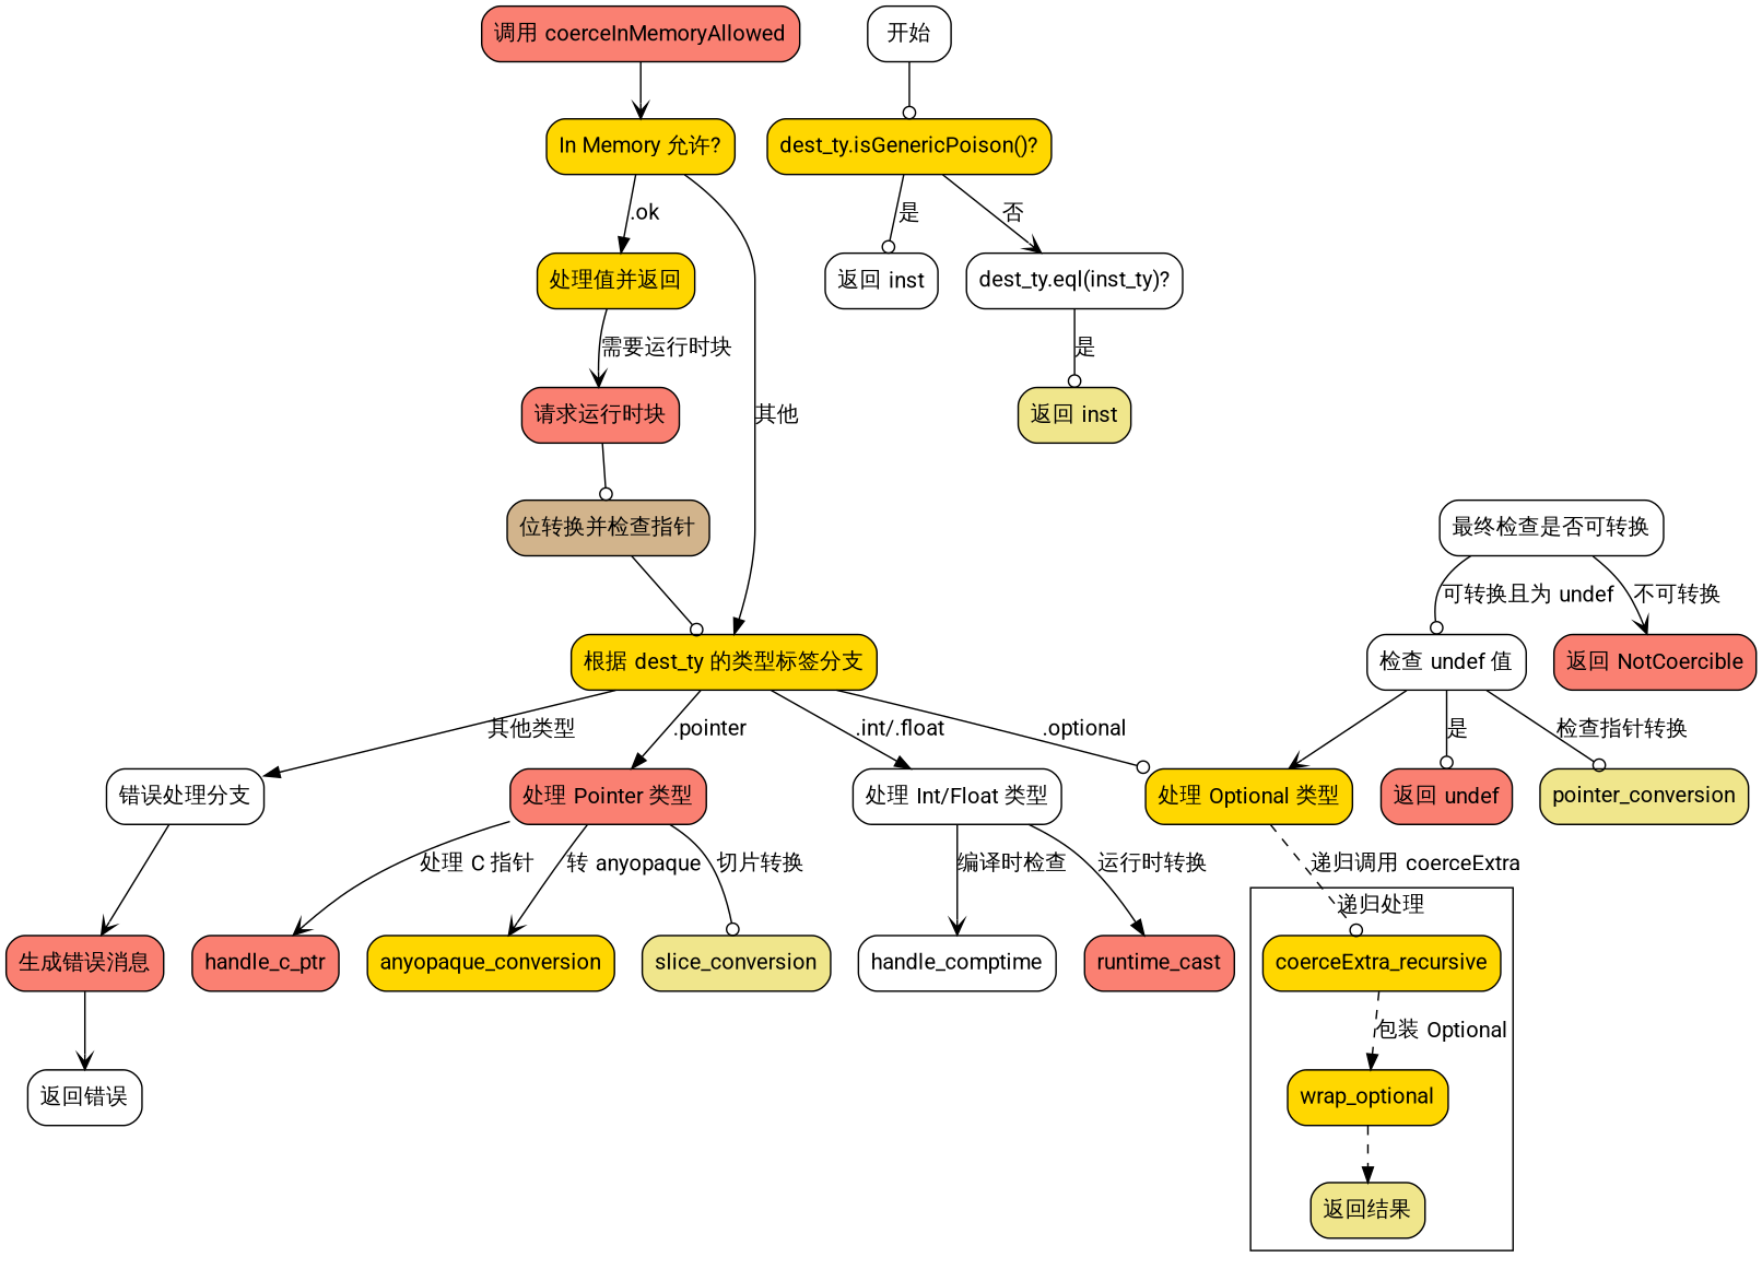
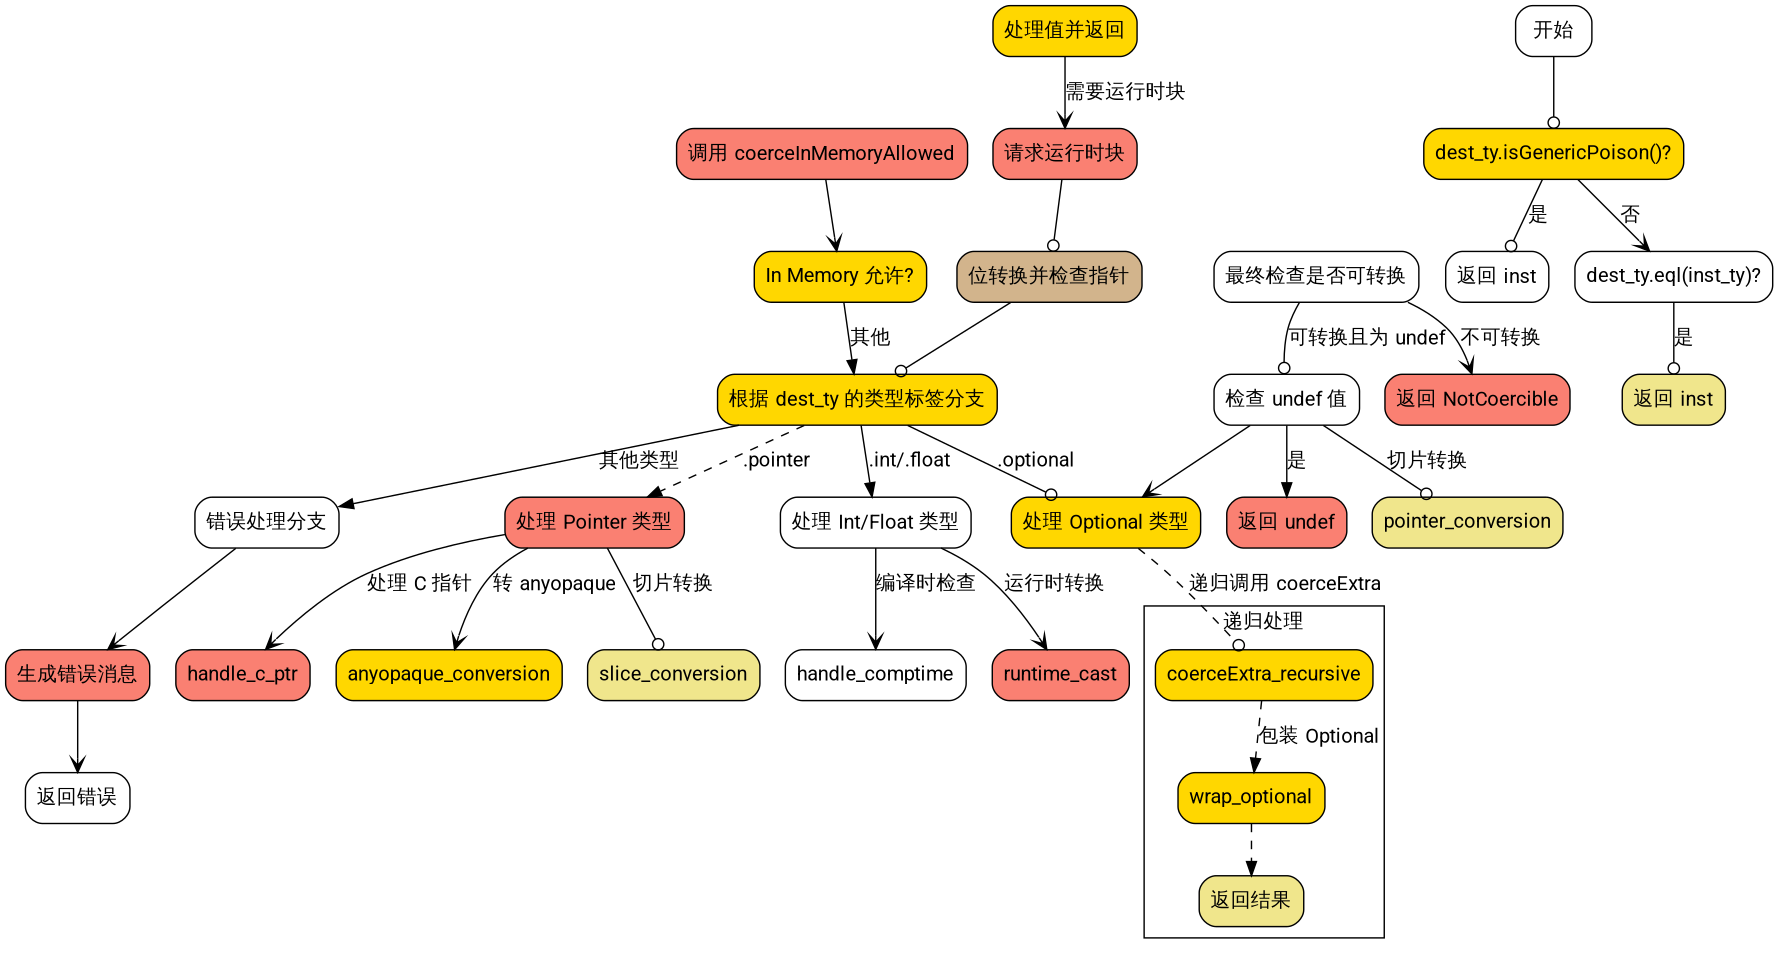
  digraph {
    fontname=Roboto
    node [fillcolor=white fontname=Roboto shape=rectangle style="rounded,filled"]
    edge [arrowhead=odot fontname=Roboto]
    coerceExtra_recursive [fillcolor=gold]
    wrap_optional [fillcolor=gold]
    n3 [fillcolor=khaki label="返回结果"]
    n4 [label="开始"]
    n5 [fillcolor=gold label="dest_ty.isGenericPoison()?"]
    n6 [label="返回 inst"]
    n7 [label="dest_ty.eql(inst_ty)?"]
    n8 [fillcolor=khaki label="返回 inst"]
    n9 [fillcolor=salmon label="调用 coerceInMemoryAllowed"]
    n10 [fillcolor=gold label="In Memory 允许?"]
    n11 [fillcolor=gold label="处理值并返回"]
    n12 [fillcolor=gold label="根据 dest_ty 的类型标签分支"]
    n13 [fillcolor=salmon label="请求运行时块"]
    n14 [fillcolor=gold label="处理 Optional 类型"]
    n15 [fillcolor=salmon label="处理 Pointer 类型"]
    n16 [label="处理 Int/Float 类型"]
    n17 [label="错误处理分支"]
    n18 [fillcolor=tan label="位转换并检查指针"]
    handle_c_ptr [fillcolor=salmon]
    anyopaque_conversion [fillcolor=gold]
    slice_conversion [fillcolor=khaki]
    handle_comptime
    runtime_cast [fillcolor=salmon]
    n24 [fillcolor=salmon label="生成错误消息"]
    n25 [label="检查 undef 值"]
    n26 [fillcolor=salmon label="返回 undef"]
    pointer_conversion [fillcolor=khaki]
    n28 [label="返回错误"]
    n29 [label="最终检查是否可转换"]
    n30 [fillcolor=salmon label="返回 NotCoercible"]
    subgraph cluster_1 {
      label="递归处理"
      coerceExtra_recursive
      wrap_optional
      n3
    }
    coerceExtra_recursive -> wrap_optional [arrowhead=normal label="包装 Optional" style=dashed]
    wrap_optional -> n3 [arrowhead=normal style=dashed]
    n4 -> n5
    n5 -> n6 [label="是"]
    n5 -> n7 [arrowhead=vee label="否"]
    n7 -> n8 [label="是"]
    n9 -> n10 [arrowhead=vee]
-   n10 -> n11 [arrowhead=normal label=".ok"]
    n10 -> n12 [arrowhead=normal label="其他"]
    n11 -> n13 [arrowhead=vee label="需要运行时块"]
    n12 -> n14 [label=".optional"]
-   n12 -> n15 [arrowhead=normal label=".pointer"]
+   n12 -> n15 [arrowhead=normal label=".pointer" style=dashed]
    n12 -> n16 [arrowhead=normal label=".int/.float"]
    n12 -> n17 [arrowhead=normal label="其他类型"]
    n13 -> n18
    n14 -> coerceExtra_recursive [label="递归调用 coerceExtra" style=dashed]
    n15 -> handle_c_ptr [arrowhead=vee label="处理 C 指针"]
    n15 -> anyopaque_conversion [arrowhead=vee label="转 anyopaque"]
    n15 -> slice_conversion [label="切片转换"]
    n16 -> handle_comptime [arrowhead=vee label="编译时检查"]
-   n16 -> runtime_cast [arrowhead=normal label="运行时转换"]
+   n16 -> runtime_cast [arrowhead=vee label="运行时转换"]
    n17 -> n24 [arrowhead=vee]
    n18 -> n12
    n24 -> n28 [arrowhead=vee]
    n25 -> n14 [arrowhead=vee]
-   n25 -> n26 [label="是"]
-   n25 -> pointer_conversion [label="检查指针转换"]
+   n25 -> n26 [arrowhead=normal label="是"]
+   n25 -> pointer_conversion [label="切片转换"]
    n29 -> n25 [label="可转换且为 undef"]
    n29 -> n30 [arrowhead=vee label="不可转换"]
  }
